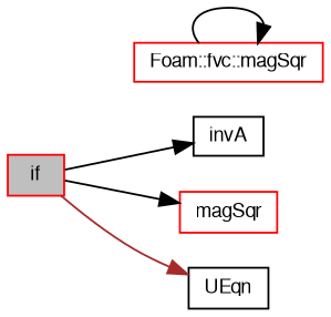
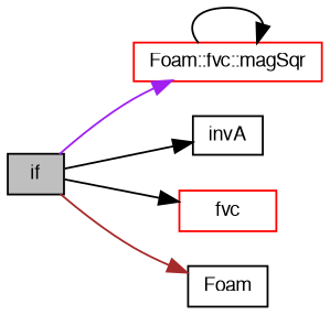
  digraph {
    rankdir=LR
    node [color=black fontname=FreeSans fontsize=10 shape=record]
    edge [color=black fontname=FreeSans fontsize=10 labelfontname=FreeSans labelfontsize=10 style=solid]
-   n1 [color=red fillcolor=grey75 fontcolor=black height=0.2 label=if style=filled width=0.4]
+   n1 [fillcolor=grey75 fontcolor=black height=0.2 label=if style=filled width=0.4]
    n2 [color=red height=0.2 label="Foam::fvc::magSqr" width=0.4]
    n3 [height=0.2 label=invA width=0.4]
-   n4 [color=red height=0.2 label=magSqr width=0.4]
-   n5 [height=0.2 label=UEqn width=0.4]
+   n4 [color=red height=0.2 label=fvc width=0.4]
+   n5 [height=0.2 label=Foam width=0.4]
+   n1 -> n2 [color=purple]
    n1 -> n3
    n1 -> n4
    n1 -> n5 [color=brown]
    n2 -> n2
  }
